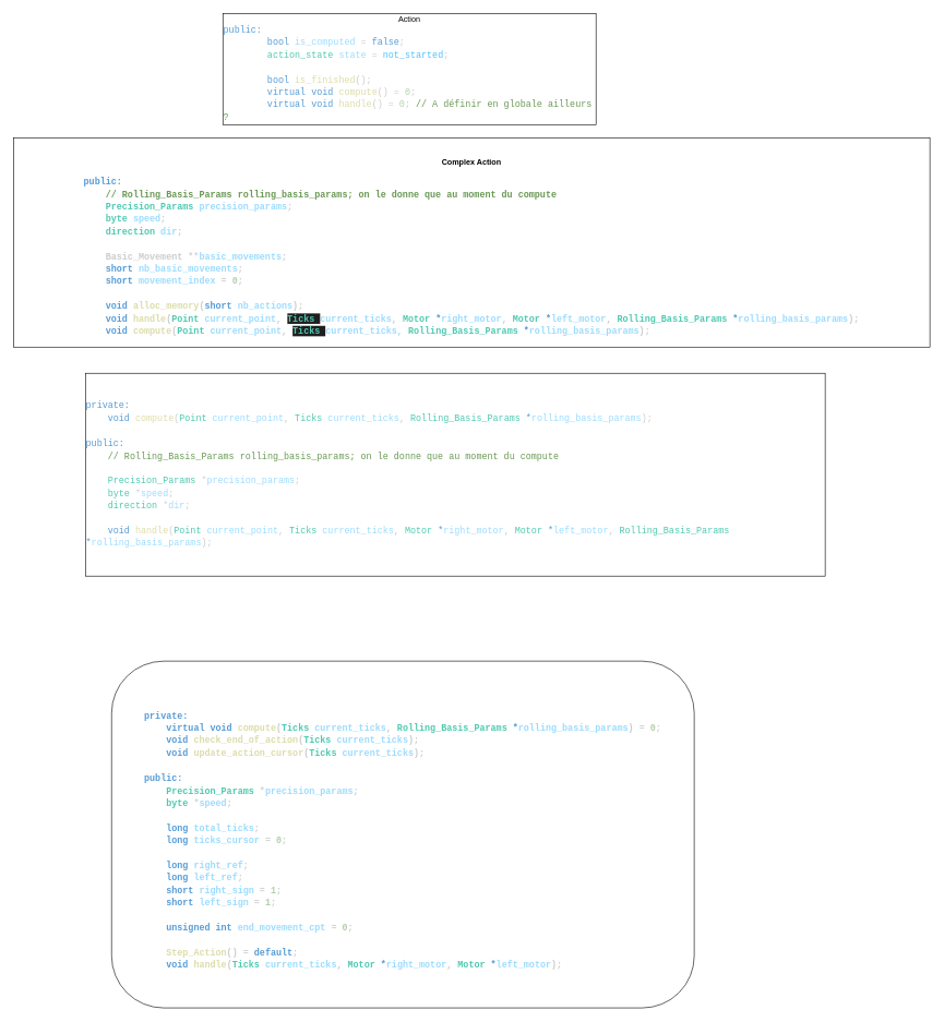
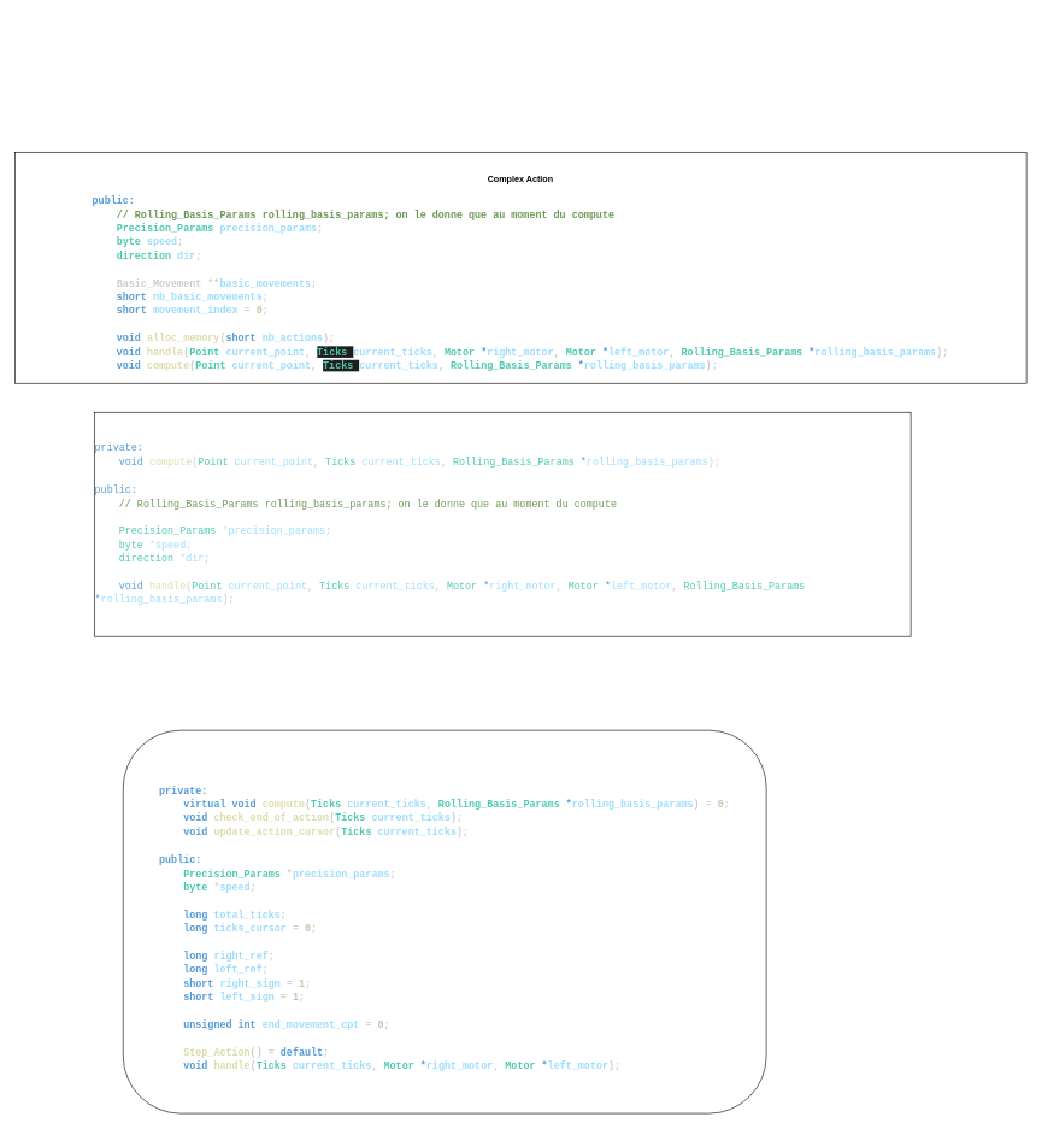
  <mxCell id="0" />
  <mxCell id="1" parent="0" />
- <mxCell id="2" value="Action&lt;br&gt;&lt;div style=&quot;text-align: left;&quot;&gt;&lt;div style=&quot;color: rgb(204, 204, 204); font-family: Consolas, &amp;quot;Courier New&amp;quot;, monospace; font-size: 14px; line-height: 19px;&quot;&gt;&lt;div style=&quot;&quot;&gt;&lt;span style=&quot;color: #569cd6;&quot;&gt;public:&lt;/span&gt;&lt;/div&gt;&lt;div style=&quot;&quot;&gt;&amp;nbsp; &amp;nbsp; &amp;nbsp; &amp;nbsp; &lt;span style=&quot;color: #569cd6;&quot;&gt;bool&lt;/span&gt; &lt;span style=&quot;color: #9cdcfe;&quot;&gt;is_computed&lt;/span&gt; &lt;span style=&quot;color: #d4d4d4;&quot;&gt;=&lt;/span&gt; &lt;span style=&quot;color: #569cd6;&quot;&gt;false&lt;/span&gt;;&lt;/div&gt;&lt;div style=&quot;&quot;&gt;&amp;nbsp; &amp;nbsp; &amp;nbsp; &amp;nbsp; &lt;span style=&quot;color: #4ec9b0;&quot;&gt;action_state&lt;/span&gt; &lt;span style=&quot;color: #9cdcfe;&quot;&gt;state&lt;/span&gt; &lt;span style=&quot;color: #d4d4d4;&quot;&gt;=&lt;/span&gt; &lt;span style=&quot;color: #4fc1ff;&quot;&gt;not_started&lt;/span&gt;;&lt;/div&gt;&lt;br&gt;&lt;div style=&quot;&quot;&gt;&amp;nbsp; &amp;nbsp; &amp;nbsp; &amp;nbsp; &lt;span style=&quot;color: #569cd6;&quot;&gt;bool&lt;/span&gt; &lt;span style=&quot;color: #dcdcaa;&quot;&gt;is_finished&lt;/span&gt;();&lt;/div&gt;&lt;div style=&quot;&quot;&gt;&amp;nbsp; &amp;nbsp; &amp;nbsp; &amp;nbsp; &lt;span style=&quot;color: #569cd6;&quot;&gt;virtual&lt;/span&gt; &lt;span style=&quot;color: #569cd6;&quot;&gt;void&lt;/span&gt; &lt;span style=&quot;color: #dcdcaa;&quot;&gt;compute&lt;/span&gt;() &lt;span style=&quot;color: #d4d4d4;&quot;&gt;=&lt;/span&gt; &lt;span style=&quot;color: #b5cea8;&quot;&gt;0&lt;/span&gt;;&lt;/div&gt;&lt;div style=&quot;&quot;&gt;&amp;nbsp; &amp;nbsp; &amp;nbsp; &amp;nbsp; &lt;span style=&quot;color: rgb(86, 156, 214);&quot;&gt;virtual&lt;/span&gt; &lt;span style=&quot;color: rgb(86, 156, 214);&quot;&gt;void&lt;/span&gt; &lt;span style=&quot;color: rgb(220, 220, 170);&quot;&gt;handle&lt;/span&gt;() &lt;span style=&quot;color: rgb(212, 212, 212);&quot;&gt;=&lt;/span&gt; &lt;span style=&quot;color: rgb(181, 206, 168);&quot;&gt;0&lt;/span&gt;;&lt;span style=&quot;color: rgb(106, 153, 85);&quot;&gt; // A définir en globale ailleurs ?&lt;/span&gt;&lt;/div&gt;&lt;/div&gt;&lt;/div&gt;" style="rounded=0;whiteSpace=wrap;html=1;" vertex="1" parent="1"><mxGeometry x="340" y="20" width="570" height="170" as="geometry" /></mxCell>
  <mxCell id="3" value="&lt;br&gt;&lt;div style=&quot;&quot;&gt;&lt;span style=&quot;&quot;&gt;Complex Action&lt;/span&gt;&lt;/div&gt;&lt;div style=&quot;&quot;&gt;&lt;span style=&quot;&quot;&gt;&lt;br&gt;&lt;/span&gt;&lt;/div&gt;&lt;div style=&quot;&quot;&gt;&lt;div style=&quot;text-align: left;&quot;&gt;&lt;div style=&quot;color: rgb(204, 204, 204); font-family: Consolas, &amp;quot;Courier New&amp;quot;, monospace; font-size: 14px; line-height: 19px;&quot;&gt;&lt;div style=&quot;&quot;&gt;&lt;span style=&quot;color: #569cd6;&quot;&gt;public:&lt;/span&gt;&lt;/div&gt;&lt;div style=&quot;&quot;&gt;&lt;span style=&quot;color: #6a9955;&quot;&gt;&amp;nbsp; &amp;nbsp; // Rolling_Basis_Params rolling_basis_params; on le donne que au moment du compute&lt;/span&gt;&lt;/div&gt;&lt;div style=&quot;&quot;&gt;&amp;nbsp; &amp;nbsp; &lt;span style=&quot;color: #4ec9b0;&quot;&gt;Precision_Params&lt;/span&gt; &lt;span style=&quot;color: #9cdcfe;&quot;&gt;precision_params&lt;/span&gt;;&lt;/div&gt;&lt;div style=&quot;&quot;&gt;&amp;nbsp; &amp;nbsp; &lt;span style=&quot;color: #4ec9b0;&quot;&gt;byte&lt;/span&gt; &lt;span style=&quot;color: #9cdcfe;&quot;&gt;speed&lt;/span&gt;;&lt;/div&gt;&lt;div style=&quot;&quot;&gt;&amp;nbsp; &amp;nbsp; &lt;span style=&quot;color: #4ec9b0;&quot;&gt;direction&lt;/span&gt; &lt;span style=&quot;color: #9cdcfe;&quot;&gt;dir&lt;/span&gt;;&lt;/div&gt;&lt;br&gt;&lt;div style=&quot;&quot;&gt;&amp;nbsp; &amp;nbsp; Basic_Movement &lt;span style=&quot;color: #d4d4d4;&quot;&gt;**&lt;/span&gt;&lt;span style=&quot;color: #9cdcfe;&quot;&gt;basic_movements&lt;/span&gt;;&lt;/div&gt;&lt;div style=&quot;&quot;&gt;&amp;nbsp; &amp;nbsp; &lt;span style=&quot;color: #569cd6;&quot;&gt;short&lt;/span&gt; &lt;span style=&quot;color: #9cdcfe;&quot;&gt;nb_basic_movements&lt;/span&gt;;&lt;/div&gt;&lt;div style=&quot;&quot;&gt;&amp;nbsp; &amp;nbsp; &lt;span style=&quot;color: #569cd6;&quot;&gt;short&lt;/span&gt; &lt;span style=&quot;color: #9cdcfe;&quot;&gt;movement_index&lt;/span&gt; &lt;span style=&quot;color: #d4d4d4;&quot;&gt;=&lt;/span&gt; &lt;span style=&quot;color: #b5cea8;&quot;&gt;0&lt;/span&gt;;&lt;/div&gt;&lt;br&gt;&lt;div style=&quot;&quot;&gt;&amp;nbsp; &amp;nbsp; &lt;span style=&quot;color: #569cd6;&quot;&gt;void&lt;/span&gt; &lt;span style=&quot;color: #dcdcaa;&quot;&gt;alloc_memory&lt;/span&gt;(&lt;span style=&quot;color: #569cd6;&quot;&gt;short&lt;/span&gt; &lt;span style=&quot;color: #9cdcfe;&quot;&gt;nb_actions&lt;/span&gt;);&lt;/div&gt;&lt;div style=&quot;&quot;&gt;&amp;nbsp; &amp;nbsp; &lt;span style=&quot;color: #569cd6;&quot;&gt;void&lt;/span&gt; &lt;span style=&quot;color: #dcdcaa;&quot;&gt;handle&lt;/span&gt;(&lt;span style=&quot;color: #4ec9b0;&quot;&gt;Point&lt;/span&gt; &lt;span style=&quot;color: #9cdcfe;&quot;&gt;current_point&lt;/span&gt;,&amp;nbsp;&lt;span style=&quot;color: rgb(78, 201, 176); background-color: rgb(31, 31, 31);&quot;&gt;Ticks&amp;nbsp;&lt;/span&gt;&lt;span style=&quot;background-color: initial; color: rgb(156, 220, 254);&quot;&gt;current_ticks&lt;/span&gt;&lt;span style=&quot;background-color: initial;&quot;&gt;, &lt;/span&gt;&lt;span style=&quot;background-color: initial; color: rgb(78, 201, 176);&quot;&gt;Motor&lt;/span&gt;&lt;span style=&quot;background-color: initial;&quot;&gt; &lt;/span&gt;&lt;span style=&quot;background-color: initial; color: rgb(86, 156, 214);&quot;&gt;*&lt;/span&gt;&lt;span style=&quot;background-color: initial; color: rgb(156, 220, 254);&quot;&gt;right_motor&lt;/span&gt;&lt;span style=&quot;background-color: initial;&quot;&gt;, &lt;/span&gt;&lt;span style=&quot;background-color: initial; color: rgb(78, 201, 176);&quot;&gt;Motor&lt;/span&gt;&lt;span style=&quot;background-color: initial;&quot;&gt; &lt;/span&gt;&lt;span style=&quot;background-color: initial; color: rgb(86, 156, 214);&quot;&gt;*&lt;/span&gt;&lt;span style=&quot;background-color: initial; color: rgb(156, 220, 254);&quot;&gt;left_motor&lt;/span&gt;&lt;span style=&quot;background-color: initial;&quot;&gt;, &lt;/span&gt;&lt;span style=&quot;background-color: initial; color: rgb(78, 201, 176);&quot;&gt;Rolling_Basis_Params&lt;/span&gt;&lt;span style=&quot;background-color: initial;&quot;&gt; &lt;/span&gt;&lt;span style=&quot;background-color: initial; color: rgb(86, 156, 214);&quot;&gt;*&lt;/span&gt;&lt;span style=&quot;background-color: initial; color: rgb(156, 220, 254);&quot;&gt;rolling_basis_params&lt;/span&gt;&lt;span style=&quot;background-color: initial;&quot;&gt;);&lt;/span&gt;&lt;br&gt;&lt;/div&gt;&lt;div style=&quot;&quot;&gt;&amp;nbsp; &amp;nbsp; &lt;span style=&quot;color: rgb(86, 156, 214);&quot;&gt;void&lt;/span&gt; &lt;span style=&quot;color: rgb(220, 220, 170);&quot;&gt;compute&lt;/span&gt;(&lt;span style=&quot;color: rgb(78, 201, 176);&quot;&gt;Point&lt;/span&gt; &lt;span style=&quot;color: rgb(156, 220, 254);&quot;&gt;current_point&lt;/span&gt;,&amp;nbsp;&lt;span style=&quot;color: rgb(78, 201, 176); background-color: rgb(31, 31, 31);&quot;&gt;Ticks&amp;nbsp;&lt;/span&gt;&lt;span style=&quot;background-color: initial; color: rgb(156, 220, 254);&quot;&gt;current_ticks,&amp;nbsp;&lt;/span&gt;&lt;span style=&quot;background-color: initial; color: rgb(78, 201, 176);&quot;&gt;Rolling_Basis_Params&lt;/span&gt;&lt;span style=&quot;background-color: initial;&quot;&gt; &lt;/span&gt;&lt;span style=&quot;background-color: initial; color: rgb(86, 156, 214);&quot;&gt;*&lt;/span&gt;&lt;span style=&quot;background-color: initial; color: rgb(156, 220, 254);&quot;&gt;rolling_basis_params&lt;/span&gt;&lt;span style=&quot;background-color: initial;&quot;&gt;);&lt;/span&gt;&lt;/div&gt;&lt;div style=&quot;background-color: rgb(31, 31, 31);&quot;&gt;&lt;/div&gt;&lt;/div&gt;&lt;/div&gt;&lt;/div&gt;" style="rounded=0;whiteSpace=wrap;html=1;align=center;fontStyle=1" vertex="1" parent="1"><mxGeometry x="20" y="210" width="1400" height="320" as="geometry" /></mxCell>
  <mxCell id="4" value="&lt;font color=&quot;#ffffff&quot;&gt;Basic Action&lt;br&gt;&lt;/font&gt;&lt;div style=&quot;line-height: 19px;&quot;&gt;&lt;div style=&quot;color: rgb(204, 204, 204); font-family: Consolas, &amp;quot;Courier New&amp;quot;, monospace; font-weight: normal; text-align: left;&quot;&gt;&lt;span style=&quot;color: #569cd6;&quot;&gt;private:&lt;/span&gt;&lt;/div&gt;&lt;div style=&quot;color: rgb(204, 204, 204); font-family: Consolas, &amp;quot;Courier New&amp;quot;, monospace; font-weight: normal; text-align: left;&quot;&gt;&amp;nbsp; &amp;nbsp; &lt;span style=&quot;color: #569cd6;&quot;&gt;void&lt;/span&gt; &lt;span style=&quot;color: #dcdcaa;&quot;&gt;compute&lt;/span&gt;(&lt;span style=&quot;color: #4ec9b0;&quot;&gt;Point&lt;/span&gt; &lt;span style=&quot;color: #9cdcfe;&quot;&gt;current_point&lt;/span&gt;, &lt;span style=&quot;color: #4ec9b0;&quot;&gt;Ticks&lt;/span&gt; &lt;span style=&quot;color: #9cdcfe;&quot;&gt;current_ticks&lt;/span&gt;, &lt;span style=&quot;color: #4ec9b0;&quot;&gt;Rolling_Basis_Params&lt;/span&gt; &lt;span style=&quot;color: #569cd6;&quot;&gt;*&lt;/span&gt;&lt;span style=&quot;color: #9cdcfe;&quot;&gt;rolling_basis_params&lt;/span&gt;);&lt;/div&gt;&lt;div style=&quot;text-align: left;&quot;&gt;&lt;font face=&quot;Consolas, Courier New, monospace&quot; color=&quot;#cccccc&quot;&gt;&lt;span style=&quot;font-weight: 400;&quot;&gt;&lt;br&gt;&lt;/span&gt;&lt;/font&gt;&lt;/div&gt;&lt;div style=&quot;text-align: left; color: rgb(204, 204, 204); font-family: Consolas, &amp;quot;Courier New&amp;quot;, monospace; font-weight: normal;&quot;&gt;&lt;span style=&quot;color: #569cd6;&quot;&gt;public:&lt;/span&gt;&lt;/div&gt;&lt;div style=&quot;text-align: left; color: rgb(204, 204, 204); font-family: Consolas, &amp;quot;Courier New&amp;quot;, monospace; font-weight: normal;&quot;&gt;&lt;span style=&quot;color: #6a9955;&quot;&gt;&amp;nbsp; &amp;nbsp; // Rolling_Basis_Params rolling_basis_params; on le donne que au moment du compute&lt;/span&gt;&lt;/div&gt;&lt;div style=&quot;text-align: left; color: rgb(204, 204, 204); font-family: Consolas, &amp;quot;Courier New&amp;quot;, monospace; font-weight: normal;&quot;&gt;&amp;nbsp; &amp;nbsp;&lt;/div&gt;&lt;div style=&quot;text-align: left; color: rgb(204, 204, 204); font-family: Consolas, &amp;quot;Courier New&amp;quot;, monospace; font-weight: normal;&quot;&gt;&amp;nbsp; &amp;nbsp; &lt;span style=&quot;color: #4ec9b0;&quot;&gt;Precision_Params&lt;/span&gt; &lt;span style=&quot;color: #d4d4d4;&quot;&gt;*&lt;/span&gt;&lt;span style=&quot;color: #9cdcfe;&quot;&gt;precision_params&lt;/span&gt;;&lt;/div&gt;&lt;div style=&quot;text-align: left; color: rgb(204, 204, 204); font-family: Consolas, &amp;quot;Courier New&amp;quot;, monospace; font-weight: normal;&quot;&gt;&amp;nbsp; &amp;nbsp; &lt;span style=&quot;color: #4ec9b0;&quot;&gt;byte&lt;/span&gt; &lt;span style=&quot;color: #d4d4d4;&quot;&gt;*&lt;/span&gt;&lt;span style=&quot;color: #9cdcfe;&quot;&gt;speed&lt;/span&gt;;&lt;/div&gt;&lt;div style=&quot;text-align: left; color: rgb(204, 204, 204); font-family: Consolas, &amp;quot;Courier New&amp;quot;, monospace; font-weight: normal;&quot;&gt;&amp;nbsp; &amp;nbsp; &lt;span style=&quot;color: #4ec9b0;&quot;&gt;direction&lt;/span&gt; &lt;span style=&quot;color: #d4d4d4;&quot;&gt;*&lt;/span&gt;&lt;span style=&quot;color: #9cdcfe;&quot;&gt;dir&lt;/span&gt;;&lt;/div&gt;&lt;div style=&quot;text-align: left;&quot;&gt;&lt;br&gt;&lt;/div&gt;&lt;div style=&quot;text-align: left; color: rgb(204, 204, 204); font-family: Consolas, &amp;quot;Courier New&amp;quot;, monospace; font-weight: normal;&quot;&gt;&amp;nbsp; &amp;nbsp; &lt;span style=&quot;color: #569cd6;&quot;&gt;void&lt;/span&gt; &lt;span style=&quot;color: #dcdcaa;&quot;&gt;handle&lt;/span&gt;(&lt;span style=&quot;color: #4ec9b0;&quot;&gt;Point&lt;/span&gt; &lt;span style=&quot;color: #9cdcfe;&quot;&gt;current_point&lt;/span&gt;, &lt;span style=&quot;color: #4ec9b0;&quot;&gt;Ticks&lt;/span&gt; &lt;span style=&quot;color: #9cdcfe;&quot;&gt;current_ticks&lt;/span&gt;, &lt;span style=&quot;color: #4ec9b0;&quot;&gt;Motor&lt;/span&gt; &lt;span style=&quot;color: #569cd6;&quot;&gt;*&lt;/span&gt;&lt;span style=&quot;color: #9cdcfe;&quot;&gt;right_motor&lt;/span&gt;, &lt;span style=&quot;color: #4ec9b0;&quot;&gt;Motor&lt;/span&gt; &lt;span style=&quot;color: #569cd6;&quot;&gt;*&lt;/span&gt;&lt;span style=&quot;color: #9cdcfe;&quot;&gt;left_motor&lt;/span&gt;, &lt;span style=&quot;color: #4ec9b0;&quot;&gt;Rolling_Basis_Params&lt;/span&gt; &lt;span style=&quot;color: #569cd6;&quot;&gt;*&lt;/span&gt;&lt;span style=&quot;color: #9cdcfe;&quot;&gt;rolling_basis_params&lt;/span&gt;);&lt;/div&gt;&lt;div style=&quot;color: rgb(204, 204, 204); font-family: Consolas, &amp;quot;Courier New&amp;quot;, monospace; font-weight: normal;&quot;&gt;&lt;/div&gt;&lt;/div&gt;&lt;font color=&quot;#ffffff&quot;&gt;&lt;br&gt;&lt;/font&gt;" style="rounded=0;whiteSpace=wrap;html=1;fontSize=14;fontColor=#007FFF;fontStyle=1;align=center;" vertex="1" parent="1"><mxGeometry x="130" y="570" width="1130" height="310" as="geometry" /></mxCell>
  <mxCell id="5" value="&lt;div style=&quot;line-height: 19px;&quot;&gt;&lt;div style=&quot;font-family: Consolas, &amp;quot;Courier New&amp;quot;, monospace;&quot;&gt;Step Action&lt;/div&gt;&lt;div style=&quot;font-family: Consolas, &amp;quot;Courier New&amp;quot;, monospace; text-align: left; color: rgb(204, 204, 204);&quot;&gt;&lt;span style=&quot;color: #569cd6;&quot;&gt;private:&lt;/span&gt;&lt;/div&gt;&lt;div style=&quot;font-family: Consolas, &amp;quot;Courier New&amp;quot;, monospace; text-align: left; color: rgb(204, 204, 204);&quot;&gt;&amp;nbsp; &amp;nbsp; &lt;span style=&quot;color: #569cd6;&quot;&gt;virtual&lt;/span&gt; &lt;span style=&quot;color: #569cd6;&quot;&gt;void&lt;/span&gt; &lt;span style=&quot;color: #dcdcaa;&quot;&gt;compute&lt;/span&gt;(&lt;span style=&quot;color: #4ec9b0;&quot;&gt;Ticks&lt;/span&gt; &lt;span style=&quot;color: #9cdcfe;&quot;&gt;current_ticks&lt;/span&gt;, &lt;span style=&quot;color: #4ec9b0;&quot;&gt;Rolling_Basis_Params&lt;/span&gt; &lt;span style=&quot;color: #569cd6;&quot;&gt;*&lt;/span&gt;&lt;span style=&quot;color: #9cdcfe;&quot;&gt;rolling_basis_params&lt;/span&gt;) &lt;span style=&quot;color: #d4d4d4;&quot;&gt;=&lt;/span&gt; &lt;span style=&quot;color: #b5cea8;&quot;&gt;0&lt;/span&gt;;&lt;/div&gt;&lt;div style=&quot;font-family: Consolas, &amp;quot;Courier New&amp;quot;, monospace; text-align: left; color: rgb(204, 204, 204);&quot;&gt;&amp;nbsp; &amp;nbsp; &lt;span style=&quot;color: #569cd6;&quot;&gt;void&lt;/span&gt; &lt;span style=&quot;color: #dcdcaa;&quot;&gt;check_end_of_action&lt;/span&gt;(&lt;span style=&quot;color: #4ec9b0;&quot;&gt;Ticks&lt;/span&gt; &lt;span style=&quot;color: #9cdcfe;&quot;&gt;current_ticks&lt;/span&gt;);&lt;/div&gt;&lt;div style=&quot;font-family: Consolas, &amp;quot;Courier New&amp;quot;, monospace; text-align: left; color: rgb(204, 204, 204);&quot;&gt;&amp;nbsp; &amp;nbsp; &lt;span style=&quot;color: #569cd6;&quot;&gt;void&lt;/span&gt; &lt;span style=&quot;color: #dcdcaa;&quot;&gt;update_action_cursor&lt;/span&gt;(&lt;span style=&quot;color: #4ec9b0;&quot;&gt;Ticks&lt;/span&gt; &lt;span style=&quot;color: #9cdcfe;&quot;&gt;current_ticks&lt;/span&gt;);&lt;/div&gt;&lt;div style=&quot;text-align: left;&quot;&gt;&lt;font face=&quot;Consolas, Courier New, monospace&quot;&gt;&lt;br&gt;&lt;/font&gt;&lt;/div&gt;&lt;div style=&quot;text-align: left; font-family: Consolas, &amp;quot;Courier New&amp;quot;, monospace; color: rgb(204, 204, 204);&quot;&gt;&lt;span style=&quot;color: #569cd6;&quot;&gt;public:&lt;/span&gt;&lt;/div&gt;&lt;div style=&quot;text-align: left; font-family: Consolas, &amp;quot;Courier New&amp;quot;, monospace; color: rgb(204, 204, 204);&quot;&gt;&amp;nbsp; &amp;nbsp; &lt;span style=&quot;color: #4ec9b0;&quot;&gt;Precision_Params&lt;/span&gt; &lt;span style=&quot;color: #d4d4d4;&quot;&gt;*&lt;/span&gt;&lt;span style=&quot;color: #9cdcfe;&quot;&gt;precision_params&lt;/span&gt;;&lt;/div&gt;&lt;div style=&quot;text-align: left; font-family: Consolas, &amp;quot;Courier New&amp;quot;, monospace; color: rgb(204, 204, 204);&quot;&gt;&amp;nbsp; &amp;nbsp; &lt;span style=&quot;color: #4ec9b0;&quot;&gt;byte&lt;/span&gt; &lt;span style=&quot;color: #d4d4d4;&quot;&gt;*&lt;/span&gt;&lt;span style=&quot;color: #9cdcfe;&quot;&gt;speed&lt;/span&gt;;&lt;/div&gt;&lt;div style=&quot;text-align: left;&quot;&gt;&lt;br&gt;&lt;/div&gt;&lt;div style=&quot;text-align: left; font-family: Consolas, &amp;quot;Courier New&amp;quot;, monospace; color: rgb(204, 204, 204);&quot;&gt;&amp;nbsp; &amp;nbsp; &lt;span style=&quot;color: #569cd6;&quot;&gt;long&lt;/span&gt; &lt;span style=&quot;color: #9cdcfe;&quot;&gt;total_ticks&lt;/span&gt;;&lt;/div&gt;&lt;div style=&quot;text-align: left; font-family: Consolas, &amp;quot;Courier New&amp;quot;, monospace; color: rgb(204, 204, 204);&quot;&gt;&amp;nbsp; &amp;nbsp; &lt;span style=&quot;color: #569cd6;&quot;&gt;long&lt;/span&gt; &lt;span style=&quot;color: #9cdcfe;&quot;&gt;ticks_cursor&lt;/span&gt; &lt;span style=&quot;color: #d4d4d4;&quot;&gt;=&lt;/span&gt; &lt;span style=&quot;color: #b5cea8;&quot;&gt;0&lt;/span&gt;;&lt;/div&gt;&lt;div style=&quot;text-align: left;&quot;&gt;&lt;br&gt;&lt;/div&gt;&lt;div style=&quot;text-align: left; font-family: Consolas, &amp;quot;Courier New&amp;quot;, monospace; color: rgb(204, 204, 204);&quot;&gt;&amp;nbsp; &amp;nbsp; &lt;span style=&quot;color: #569cd6;&quot;&gt;long&lt;/span&gt; &lt;span style=&quot;color: #9cdcfe;&quot;&gt;right_ref&lt;/span&gt;;&lt;/div&gt;&lt;div style=&quot;text-align: left; font-family: Consolas, &amp;quot;Courier New&amp;quot;, monospace; color: rgb(204, 204, 204);&quot;&gt;&amp;nbsp; &amp;nbsp; &lt;span style=&quot;color: #569cd6;&quot;&gt;long&lt;/span&gt; &lt;span style=&quot;color: #9cdcfe;&quot;&gt;left_ref&lt;/span&gt;;&lt;/div&gt;&lt;div style=&quot;text-align: left; font-family: Consolas, &amp;quot;Courier New&amp;quot;, monospace; color: rgb(204, 204, 204);&quot;&gt;&amp;nbsp; &amp;nbsp; &lt;span style=&quot;color: #569cd6;&quot;&gt;short&lt;/span&gt; &lt;span style=&quot;color: #9cdcfe;&quot;&gt;right_sign&lt;/span&gt; &lt;span style=&quot;color: #d4d4d4;&quot;&gt;=&lt;/span&gt; &lt;span style=&quot;color: #b5cea8;&quot;&gt;1&lt;/span&gt;;&lt;/div&gt;&lt;div style=&quot;text-align: left; font-family: Consolas, &amp;quot;Courier New&amp;quot;, monospace; color: rgb(204, 204, 204);&quot;&gt;&amp;nbsp; &amp;nbsp; &lt;span style=&quot;color: #569cd6;&quot;&gt;short&lt;/span&gt; &lt;span style=&quot;color: #9cdcfe;&quot;&gt;left_sign&lt;/span&gt; &lt;span style=&quot;color: #d4d4d4;&quot;&gt;=&lt;/span&gt; &lt;span style=&quot;color: #b5cea8;&quot;&gt;1&lt;/span&gt;;&lt;/div&gt;&lt;div style=&quot;text-align: left;&quot;&gt;&lt;br&gt;&lt;/div&gt;&lt;div style=&quot;text-align: left; font-family: Consolas, &amp;quot;Courier New&amp;quot;, monospace; color: rgb(204, 204, 204);&quot;&gt;&amp;nbsp; &amp;nbsp; &lt;span style=&quot;color: #569cd6;&quot;&gt;unsigned&lt;/span&gt; &lt;span style=&quot;color: #569cd6;&quot;&gt;int&lt;/span&gt; &lt;span style=&quot;color: #9cdcfe;&quot;&gt;end_movement_cpt&lt;/span&gt; &lt;span style=&quot;color: #d4d4d4;&quot;&gt;=&lt;/span&gt; &lt;span style=&quot;color: #b5cea8;&quot;&gt;0&lt;/span&gt;;&lt;/div&gt;&lt;div style=&quot;text-align: left;&quot;&gt;&lt;br&gt;&lt;/div&gt;&lt;div style=&quot;text-align: left; font-family: Consolas, &amp;quot;Courier New&amp;quot;, monospace; color: rgb(204, 204, 204);&quot;&gt;&amp;nbsp; &amp;nbsp; &lt;span style=&quot;color: #dcdcaa;&quot;&gt;Step_Action&lt;/span&gt;() &lt;span style=&quot;color: #d4d4d4;&quot;&gt;=&lt;/span&gt; &lt;span style=&quot;color: #569cd6;&quot;&gt;default&lt;/span&gt;;&lt;/div&gt;&lt;div style=&quot;text-align: left; font-family: Consolas, &amp;quot;Courier New&amp;quot;, monospace; color: rgb(204, 204, 204);&quot;&gt;&amp;nbsp; &amp;nbsp; &lt;span style=&quot;color: rgb(86, 156, 214);&quot;&gt;void&lt;/span&gt; &lt;span style=&quot;color: rgb(220, 220, 170);&quot;&gt;handle&lt;/span&gt;(&lt;span style=&quot;color: rgb(78, 201, 176);&quot;&gt;Ticks&lt;/span&gt; &lt;span style=&quot;color: rgb(156, 220, 254);&quot;&gt;current_ticks&lt;/span&gt;, &lt;span style=&quot;color: rgb(78, 201, 176);&quot;&gt;Motor&lt;/span&gt; &lt;span style=&quot;color: rgb(86, 156, 214);&quot;&gt;*&lt;/span&gt;&lt;span style=&quot;color: rgb(156, 220, 254);&quot;&gt;right_motor&lt;/span&gt;, &lt;span style=&quot;color: rgb(78, 201, 176);&quot;&gt;Motor&lt;/span&gt; &lt;span style=&quot;color: rgb(86, 156, 214);&quot;&gt;*&lt;/span&gt;&lt;span style=&quot;color: rgb(156, 220, 254);&quot;&gt;left_motor&lt;/span&gt;);&lt;/div&gt;&lt;/div&gt;" style="rounded=1;whiteSpace=wrap;html=1;labelBackgroundColor=none;fontSize=14;fontColor=#FFFFFF;align=center;fontStyle=1" vertex="1" parent="1"><mxGeometry x="170" y="1010" width="890" height="530" as="geometry" /></mxCell>
